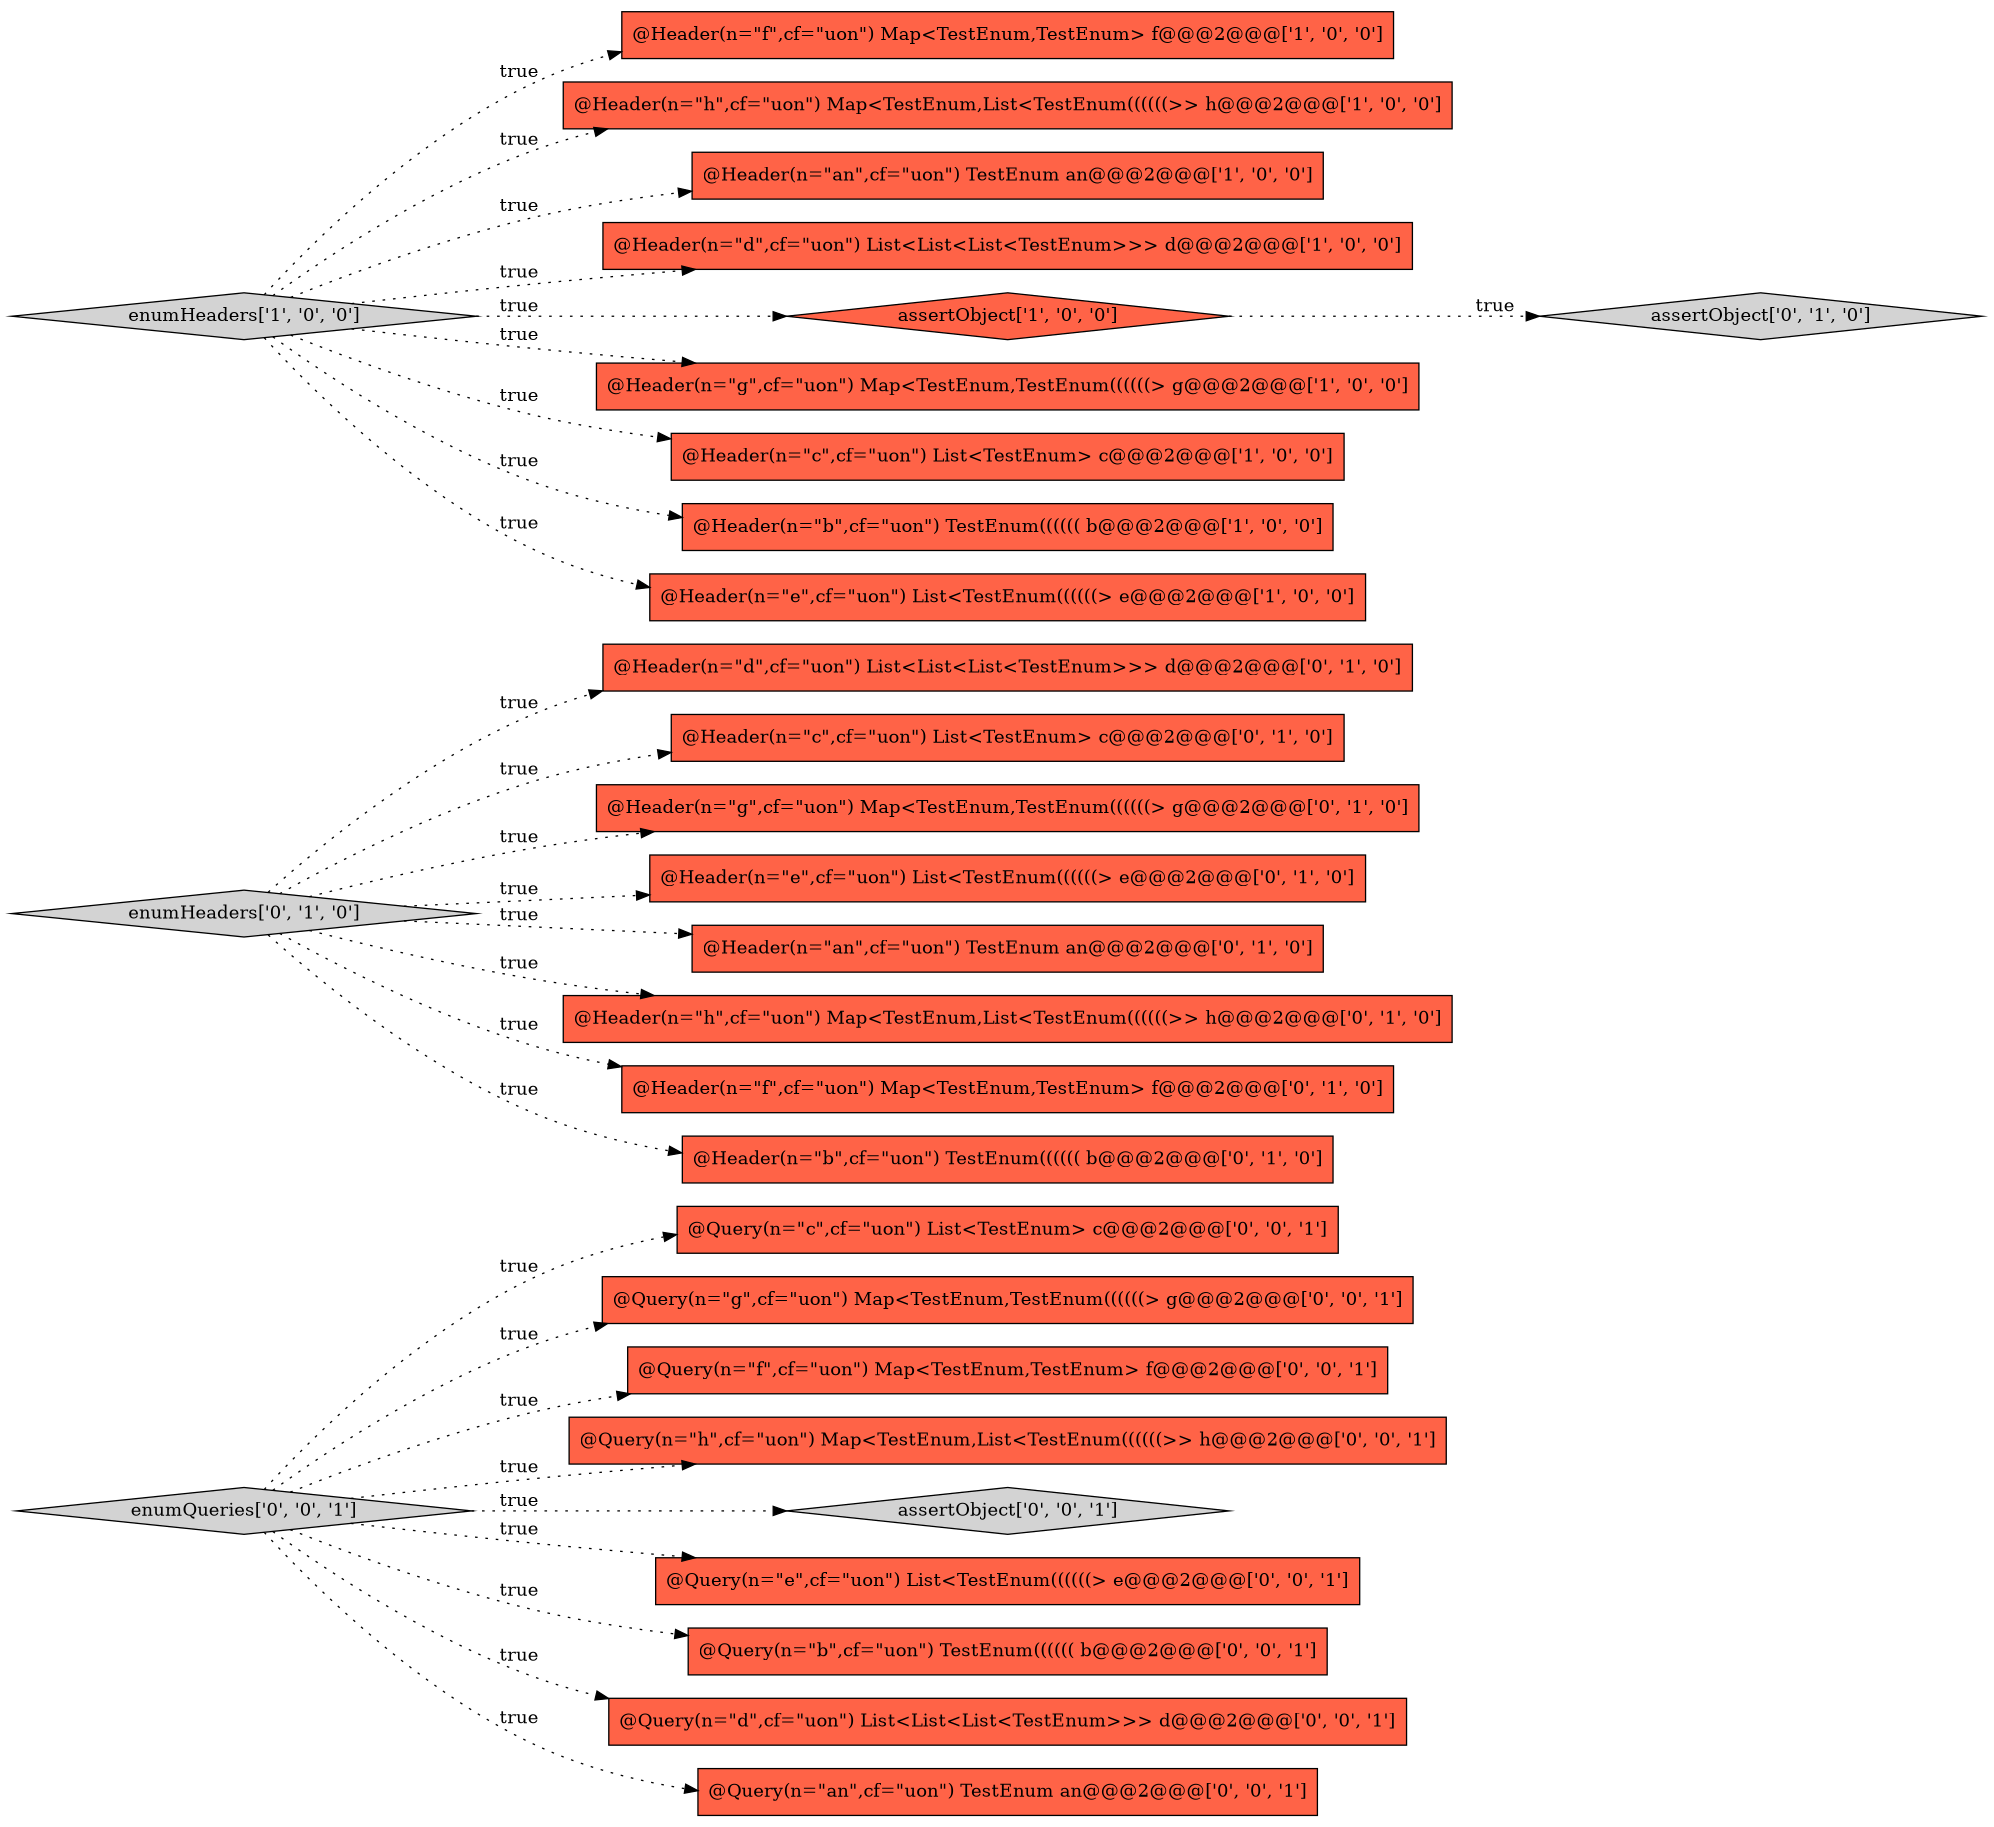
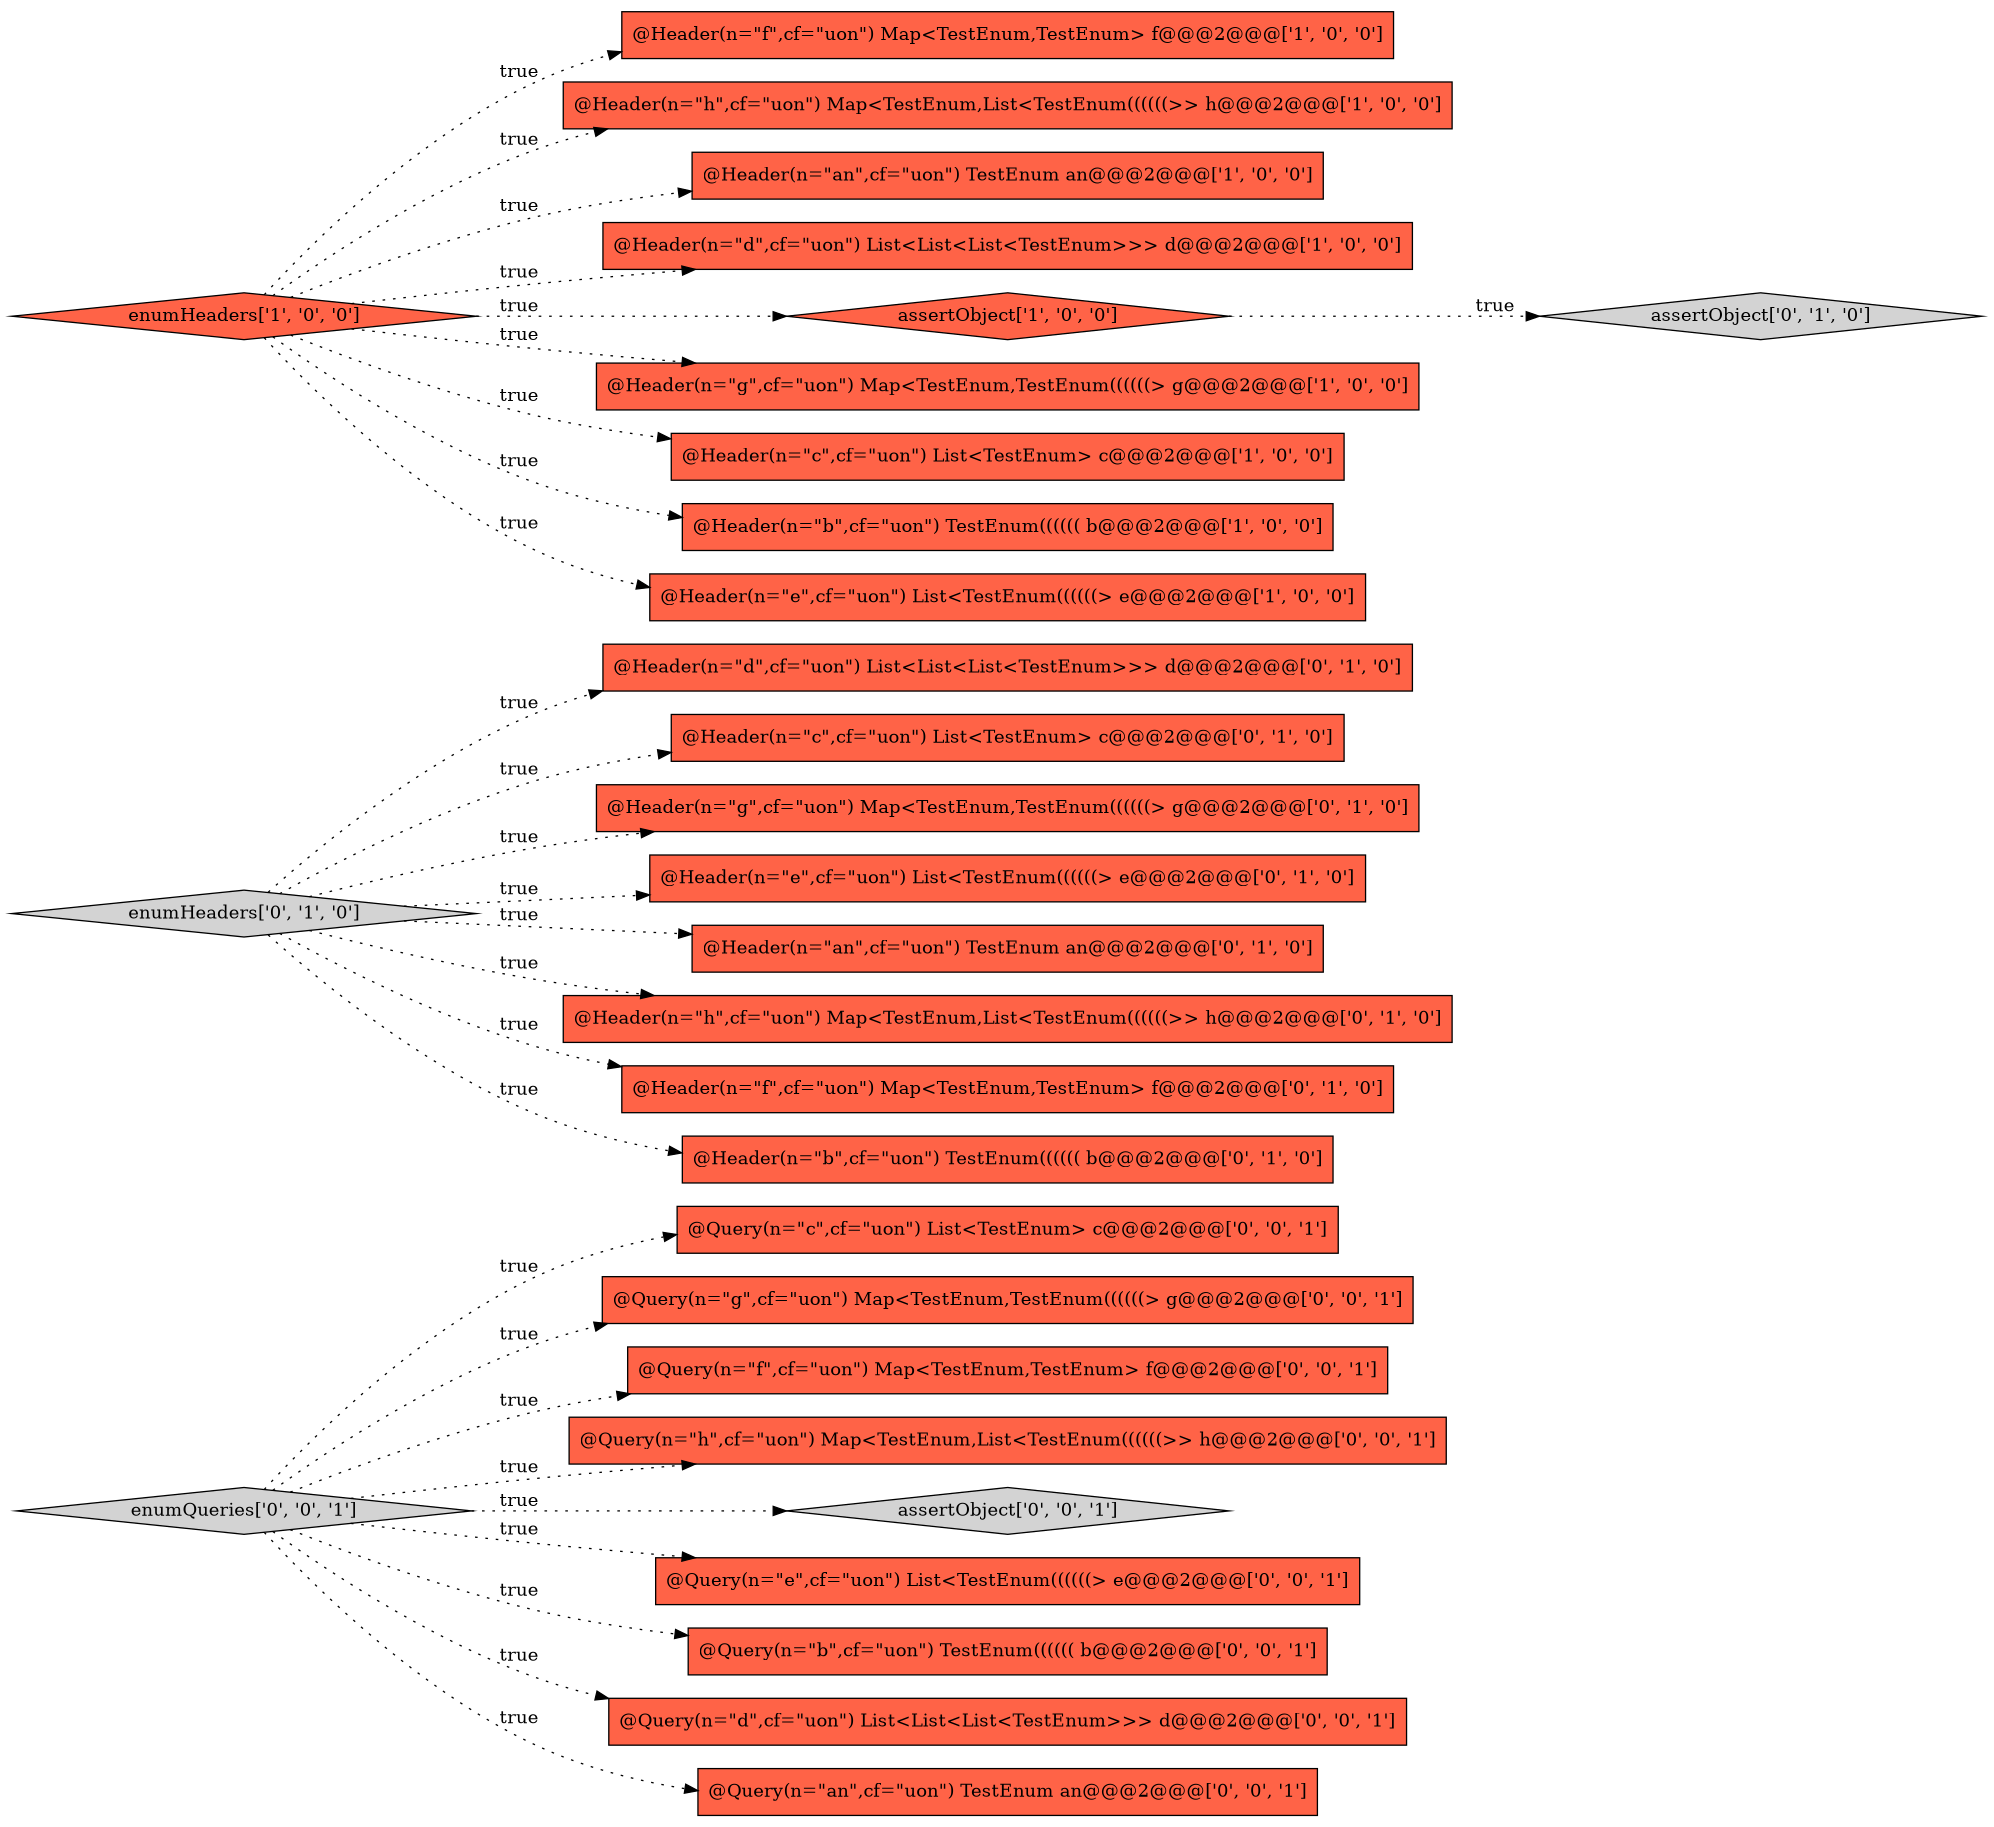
  digraph {
    rankdir=LR
    node [fillcolor=tomato shape=box style=filled]
    edge [style=dotted]
    n1 [label="@Query(n=\"c\",cf=\"uon\") List<TestEnum> c@@@2@@@['0', '0', '1']"]
    n2 [fillcolor=lightgray label="enumHeaders['0', '1', '0']" shape=diamond]
    n3 [label="@Header(n=\"d\",cf=\"uon\") List<List<List<TestEnum>>> d@@@2@@@['0', '1', '0']"]
    n4 [label="@Header(n=\"c\",cf=\"uon\") List<TestEnum> c@@@2@@@['0', '1', '0']"]
    n5 [label="@Header(n=\"g\",cf=\"uon\") Map<TestEnum,TestEnum((((((> g@@@2@@@['0', '1', '0']"]
    n6 [label="@Header(n=\"e\",cf=\"uon\") List<TestEnum((((((> e@@@2@@@['0', '1', '0']"]
    n7 [label="@Header(n=\"an\",cf=\"uon\") TestEnum an@@@2@@@['0', '1', '0']"]
    n8 [label="@Header(n=\"h\",cf=\"uon\") Map<TestEnum,List<TestEnum((((((>> h@@@2@@@['0', '1', '0']"]
    n9 [label="@Header(n=\"f\",cf=\"uon\") Map<TestEnum,TestEnum> f@@@2@@@['0', '1', '0']"]
    n10 [label="@Header(n=\"b\",cf=\"uon\") TestEnum(((((( b@@@2@@@['0', '1', '0']"]
    n11 [fillcolor=lightgray label="assertObject['0', '1', '0']" shape=diamond]
    n12 [label="@Query(n=\"g\",cf=\"uon\") Map<TestEnum,TestEnum((((((> g@@@2@@@['0', '0', '1']"]
    n13 [label="@Header(n=\"f\",cf=\"uon\") Map<TestEnum,TestEnum> f@@@2@@@['1', '0', '0']"]
    n14 [label="@Header(n=\"h\",cf=\"uon\") Map<TestEnum,List<TestEnum((((((>> h@@@2@@@['1', '0', '0']"]
-   n15 [fillcolor=lightgray label="enumHeaders['1', '0', '0']" shape=diamond]
+   n15 [label="enumHeaders['1', '0', '0']" shape=diamond]
    n16 [label="@Header(n=\"an\",cf=\"uon\") TestEnum an@@@2@@@['1', '0', '0']"]
    n17 [label="@Header(n=\"d\",cf=\"uon\") List<List<List<TestEnum>>> d@@@2@@@['1', '0', '0']"]
    n18 [label="assertObject['1', '0', '0']" shape=diamond]
    n19 [label="@Header(n=\"g\",cf=\"uon\") Map<TestEnum,TestEnum((((((> g@@@2@@@['1', '0', '0']"]
    n20 [label="@Header(n=\"c\",cf=\"uon\") List<TestEnum> c@@@2@@@['1', '0', '0']"]
    n21 [label="@Header(n=\"b\",cf=\"uon\") TestEnum(((((( b@@@2@@@['1', '0', '0']"]
    n22 [label="@Header(n=\"e\",cf=\"uon\") List<TestEnum((((((> e@@@2@@@['1', '0', '0']"]
    n23 [label="@Query(n=\"f\",cf=\"uon\") Map<TestEnum,TestEnum> f@@@2@@@['0', '0', '1']"]
    n24 [label="@Query(n=\"h\",cf=\"uon\") Map<TestEnum,List<TestEnum((((((>> h@@@2@@@['0', '0', '1']"]
    n25 [fillcolor=lightgray label="assertObject['0', '0', '1']" shape=diamond]
    n26 [label="@Query(n=\"e\",cf=\"uon\") List<TestEnum((((((> e@@@2@@@['0', '0', '1']"]
    n27 [label="@Query(n=\"b\",cf=\"uon\") TestEnum(((((( b@@@2@@@['0', '0', '1']"]
    n28 [fillcolor=lightgray label="enumQueries['0', '0', '1']" shape=diamond]
    n29 [label="@Query(n=\"d\",cf=\"uon\") List<List<List<TestEnum>>> d@@@2@@@['0', '0', '1']"]
    n30 [label="@Query(n=\"an\",cf=\"uon\") TestEnum an@@@2@@@['0', '0', '1']"]
    n2 -> n3 [label=true]
    n2 -> n4 [label=true]
    n2 -> n5 [label=true]
    n2 -> n6 [label=true]
    n2 -> n7 [label=true]
    n2 -> n8 [label=true]
    n2 -> n9 [label=true]
    n2 -> n10 [label=true]
    n15 -> n13 [label=true]
    n15 -> n14 [label=true]
    n15 -> n16 [label=true]
    n15 -> n17 [label=true]
    n15 -> n18 [label=true]
    n15 -> n19 [label=true]
    n15 -> n20 [label=true]
    n15 -> n21 [label=true]
    n15 -> n22 [label=true]
    n18 -> n11 [label=true]
    n28 -> n1 [label=true]
    n28 -> n12 [label=true]
    n28 -> n23 [label=true]
    n28 -> n24 [label=true]
    n28 -> n25 [label=true]
    n28 -> n26 [label=true]
    n28 -> n27 [label=true]
    n28 -> n29 [label=true]
    n28 -> n30 [label=true]
  }
